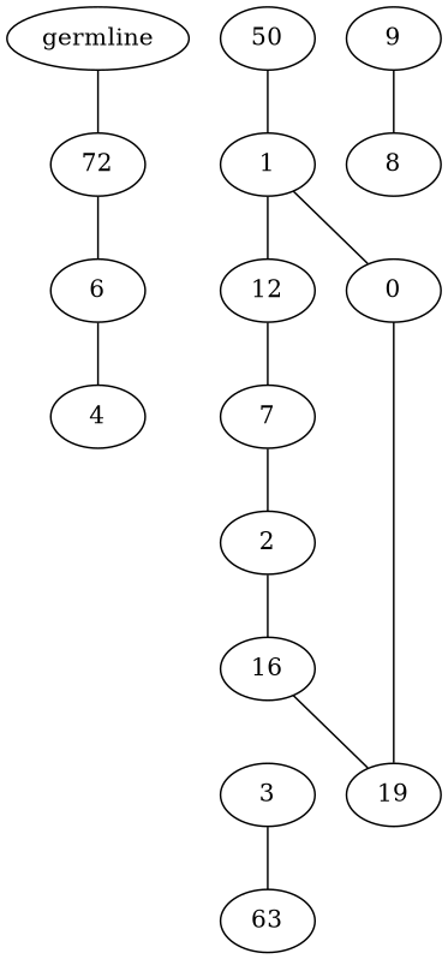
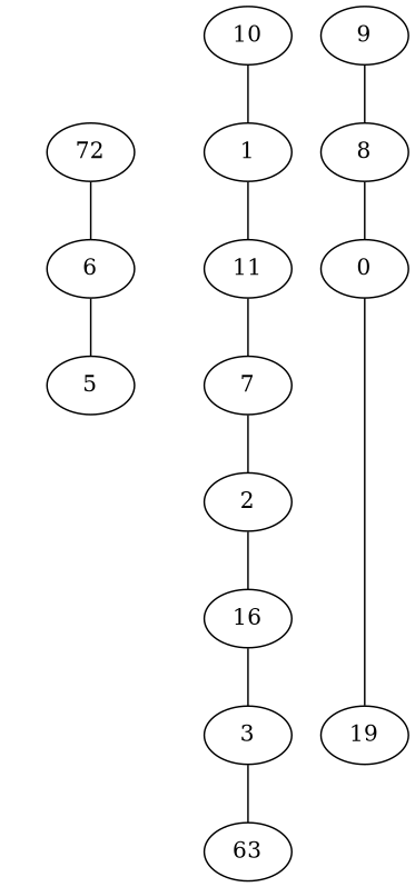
  graph {
-   n1 [label=germline]
    n2 [label=72]
    n3 [label=6]
-   n4 [label=4]
-   n5 [label=50]
+   n4 [label=5]
+   n5 [label=10]
    n6 [label=1]
-   n7 [label=12]
+   n7 [label=11]
    n8 [label=7]
    n9 [label=2]
    n10 [label=16]
    n11 [label=3]
    n12 [label=63]
    n13 [label=9]
    n14 [label=8]
    n15 [label=0]
    n16 [label=19]
-   n1 -- n2
    n2 -- n3
    n3 -- n4
    n5 -- n6
    n6 -- n7
    n7 -- n8
    n8 -- n9
    n9 -- n10
-   n10 -- n16
+   n10 -- n11
    n11 -- n12
    n13 -- n14
-   n6 -- n15
+   n14 -- n15
    n15 -- n16
  }
